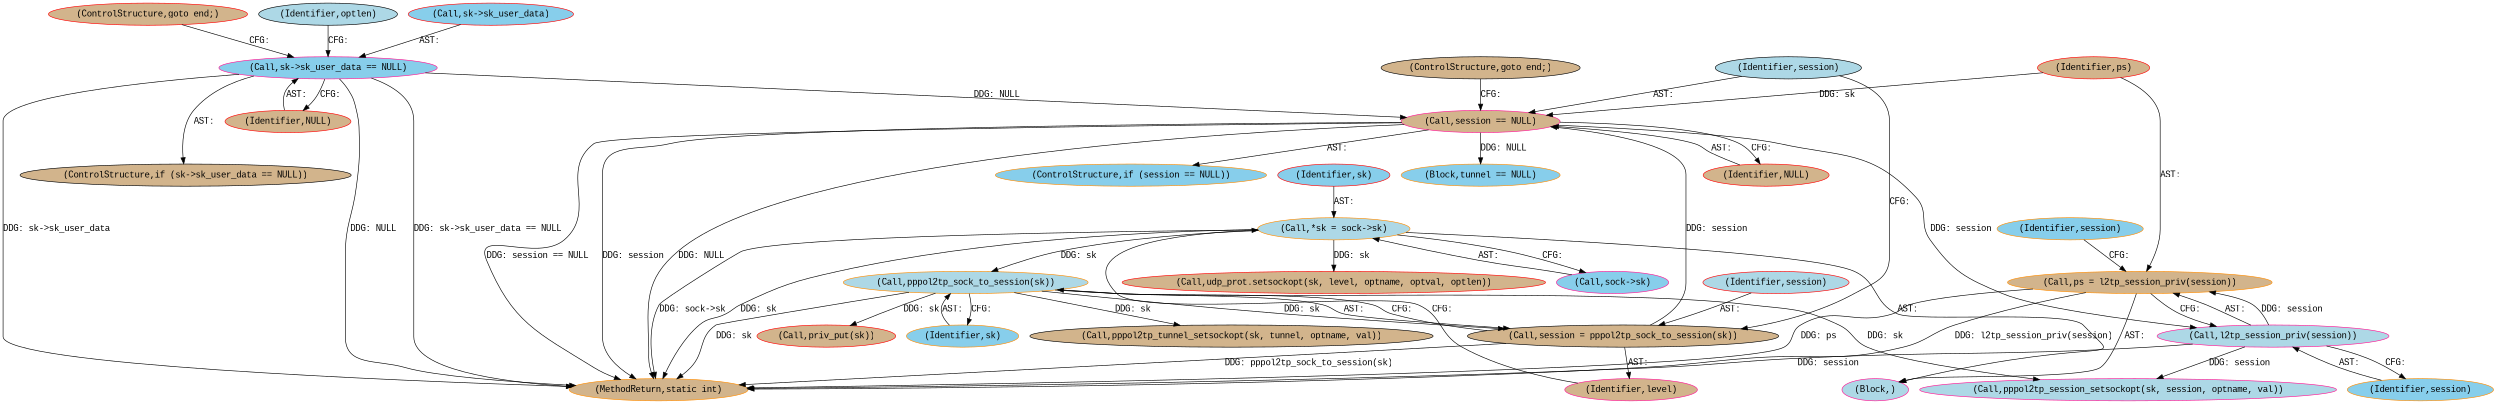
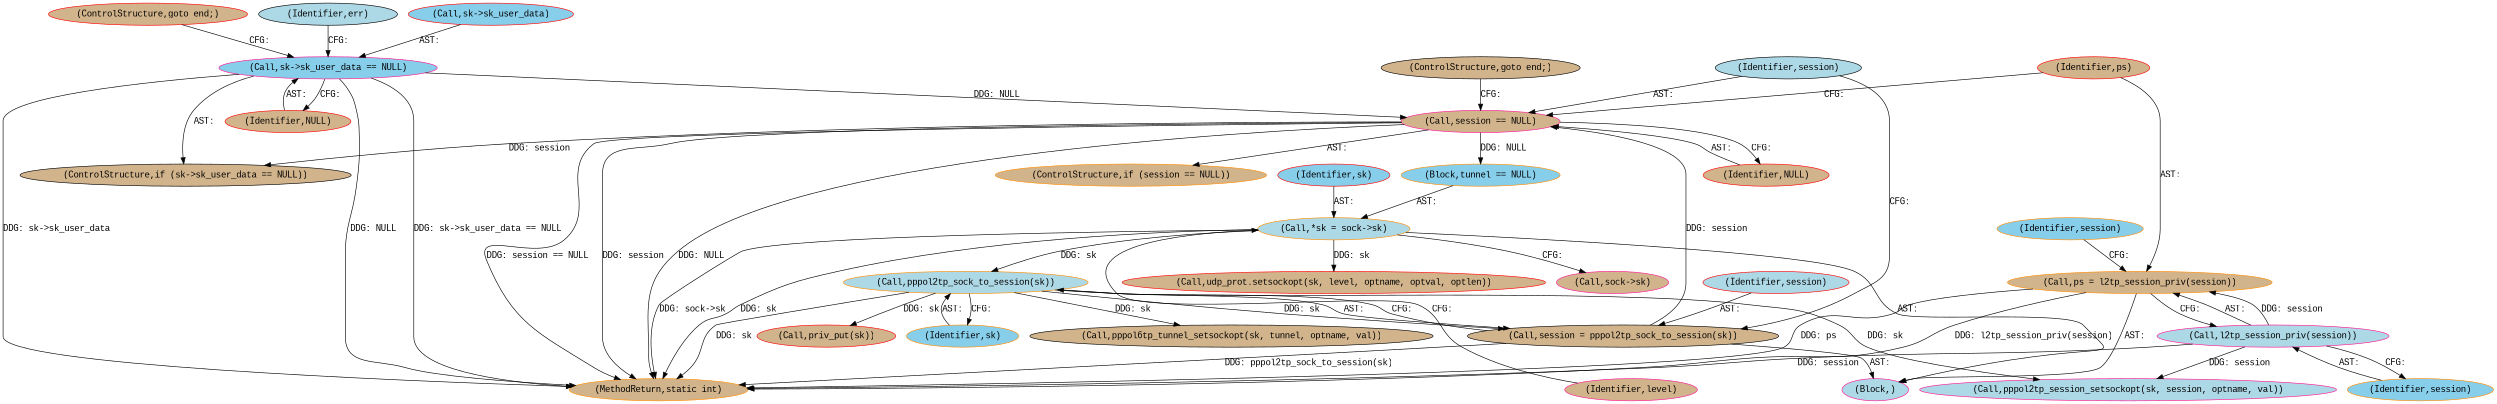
  digraph {
    fontname="Liberation Mono"
    node [color=darkorange fillcolor=tan fontname="Liberation Mono" style=filled]
    edge [fontname="Liberation Mono"]
    n1 [label="(Call,ps = l2tp_session_priv(session))"]
    n2 [color=deeppink fillcolor=lightblue label="(Call,l2tp_session_priv(session))"]
    n3 [label="(MethodReturn,static int)"]
    n4 [color=deeppink fillcolor=lightblue label="(Block,)"]
    n5 [color=deeppink fillcolor=lightblue label="(Call,pppol2tp_session_setsockopt(sk, session, optname, val))"]
    n6 [fillcolor=skyblue label="(Identifier,session)"]
    n7 [color=deeppink label="(Call,session == NULL)"]
    n8 [color=red label="(Identifier,NULL)"]
    n9 [fillcolor=skyblue label="(Block,tunnel == NULL)"]
-   n10 [fillcolor=skyblue label="(ControlStructure,if (session == NULL))"]
+   n10 [label="(ControlStructure,if (session == NULL))"]
    n11 [color=black label="(Call,session = pppol2tp_sock_to_session(sk))"]
    n12 [fillcolor=lightblue label="(Call,pppol2tp_sock_to_session(sk))"]
-   n13 [color=black label="(Call,pppol2tp_tunnel_setsockopt(sk, tunnel, optname, val))"]
+   n13 [color=black label="(Call,pppol6tp_tunnel_setsockopt(sk, tunnel, optname, val))"]
    n14 [fillcolor=skyblue label="(Identifier,sk)"]
    n15 [color=red label="(Call,priv_put(sk))"]
    n16 [fillcolor=lightblue label="(Call,*sk = sock->sk)"]
    n17 [color=red label="(Call,udp_prot.setsockopt(sk, level, optname, optval, optlen))"]
-   n18 [color=deeppink fillcolor=skyblue label="(Call,sock->sk)"]
+   n18 [color=deeppink label="(Call,sock->sk)"]
    n19 [color=deeppink fillcolor=skyblue label="(Call,sk->sk_user_data == NULL)"]
    n20 [color=red label="(Identifier,NULL)"]
    n21 [color=black label="(ControlStructure,if (sk->sk_user_data == NULL))"]
    n22 [color=red fillcolor=skyblue label="(Identifier,sk)"]
    n23 [color=red label="(ControlStructure,goto end;)"]
    n24 [color=black fillcolor=lightblue label="(Identifier,session)"]
-   n25 [color=black fillcolor=lightblue label="(Identifier,optlen)"]
+   n25 [color=black fillcolor=lightblue label="(Identifier,err)"]
    n26 [fillcolor=skyblue label="(Identifier,session)"]
    n27 [color=black label="(ControlStructure,goto end;)"]
    n28 [color=deeppink label="(Identifier,level)"]
    n29 [color=red label="(Identifier,ps)"]
    n30 [color=red fillcolor=lightblue label="(Identifier,session)"]
    n31 [color=red fillcolor=skyblue label="(Call,sk->sk_user_data)"]
    n1 -> n2 [label="CFG: "]
    n1 -> n3 [label="DDG: ps"]
    n1 -> n3 [label="DDG: l2tp_session_priv(session)"]
    n1 -> n4 [label="AST: "]
    n2 -> n1 [label="AST: "]
    n2 -> n1 [label="DDG: session"]
    n2 -> n3 [label="DDG: session"]
    n2 -> n5 [label="DDG: session"]
    n2 -> n6 [label="CFG: "]
    n6 -> n2 [label="AST: "]
-   n7 -> n2 [label="DDG: session"]
+   n7 -> n21 [label="DDG: session"]
    n7 -> n3 [label="DDG: session == NULL"]
    n7 -> n3 [label="DDG: session"]
    n7 -> n3 [label="DDG: NULL"]
    n7 -> n8 [label="CFG: "]
    n7 -> n9 [label="DDG: NULL"]
    n7 -> n10 [label="AST: "]
    n8 -> n7 [label="AST: "]
    n11 -> n3 [label="DDG: pppol2tp_sock_to_session(sk)"]
-   n11 -> n28 [label="AST: "]
+   n11 -> n4 [label="AST: "]
    n11 -> n7 [label="DDG: session"]
    n11 -> n12 [label="CFG: "]
    n12 -> n3 [label="DDG: sk"]
    n12 -> n5 [label="DDG: sk"]
    n12 -> n11 [label="AST: "]
    n12 -> n11 [label="DDG: sk"]
    n12 -> n13 [label="DDG: sk"]
    n12 -> n14 [label="CFG: "]
    n12 -> n15 [label="DDG: sk"]
    n14 -> n12 [label="AST: "]
    n16 -> n3 [label="DDG: sock->sk"]
    n16 -> n3 [label="DDG: sk"]
    n16 -> n4 [label="AST: "]
    n16 -> n12 [label="DDG: sk"]
    n16 -> n17 [label="DDG: sk"]
    n16 -> n18 [label="CFG: "]
-   n18 -> n16 [label="AST: "]
+   n9 -> n16 [label="AST: "]
    n19 -> n3 [label="DDG: NULL"]
    n19 -> n3 [label="DDG: sk->sk_user_data == NULL"]
    n19 -> n3 [label="DDG: sk->sk_user_data"]
    n19 -> n7 [label="DDG: NULL"]
    n19 -> n20 [label="CFG: "]
    n19 -> n21 [label="AST: "]
    n20 -> n19 [label="AST: "]
    n22 -> n16 [label="AST: "]
    n23 -> n19 [label="CFG: "]
    n24 -> n7 [label="AST: "]
    n24 -> n11 [label="CFG: "]
    n25 -> n19 [label="CFG: "]
    n26 -> n1 [label="CFG: "]
    n27 -> n7 [label="CFG: "]
    n28 -> n16 [label="CFG: "]
    n29 -> n1 [label="AST: "]
-   n29 -> n7 [label="DDG: sk"]
+   n29 -> n7 [label="CFG: "]
    n30 -> n11 [label="AST: "]
    n31 -> n19 [label="AST: "]
  }
